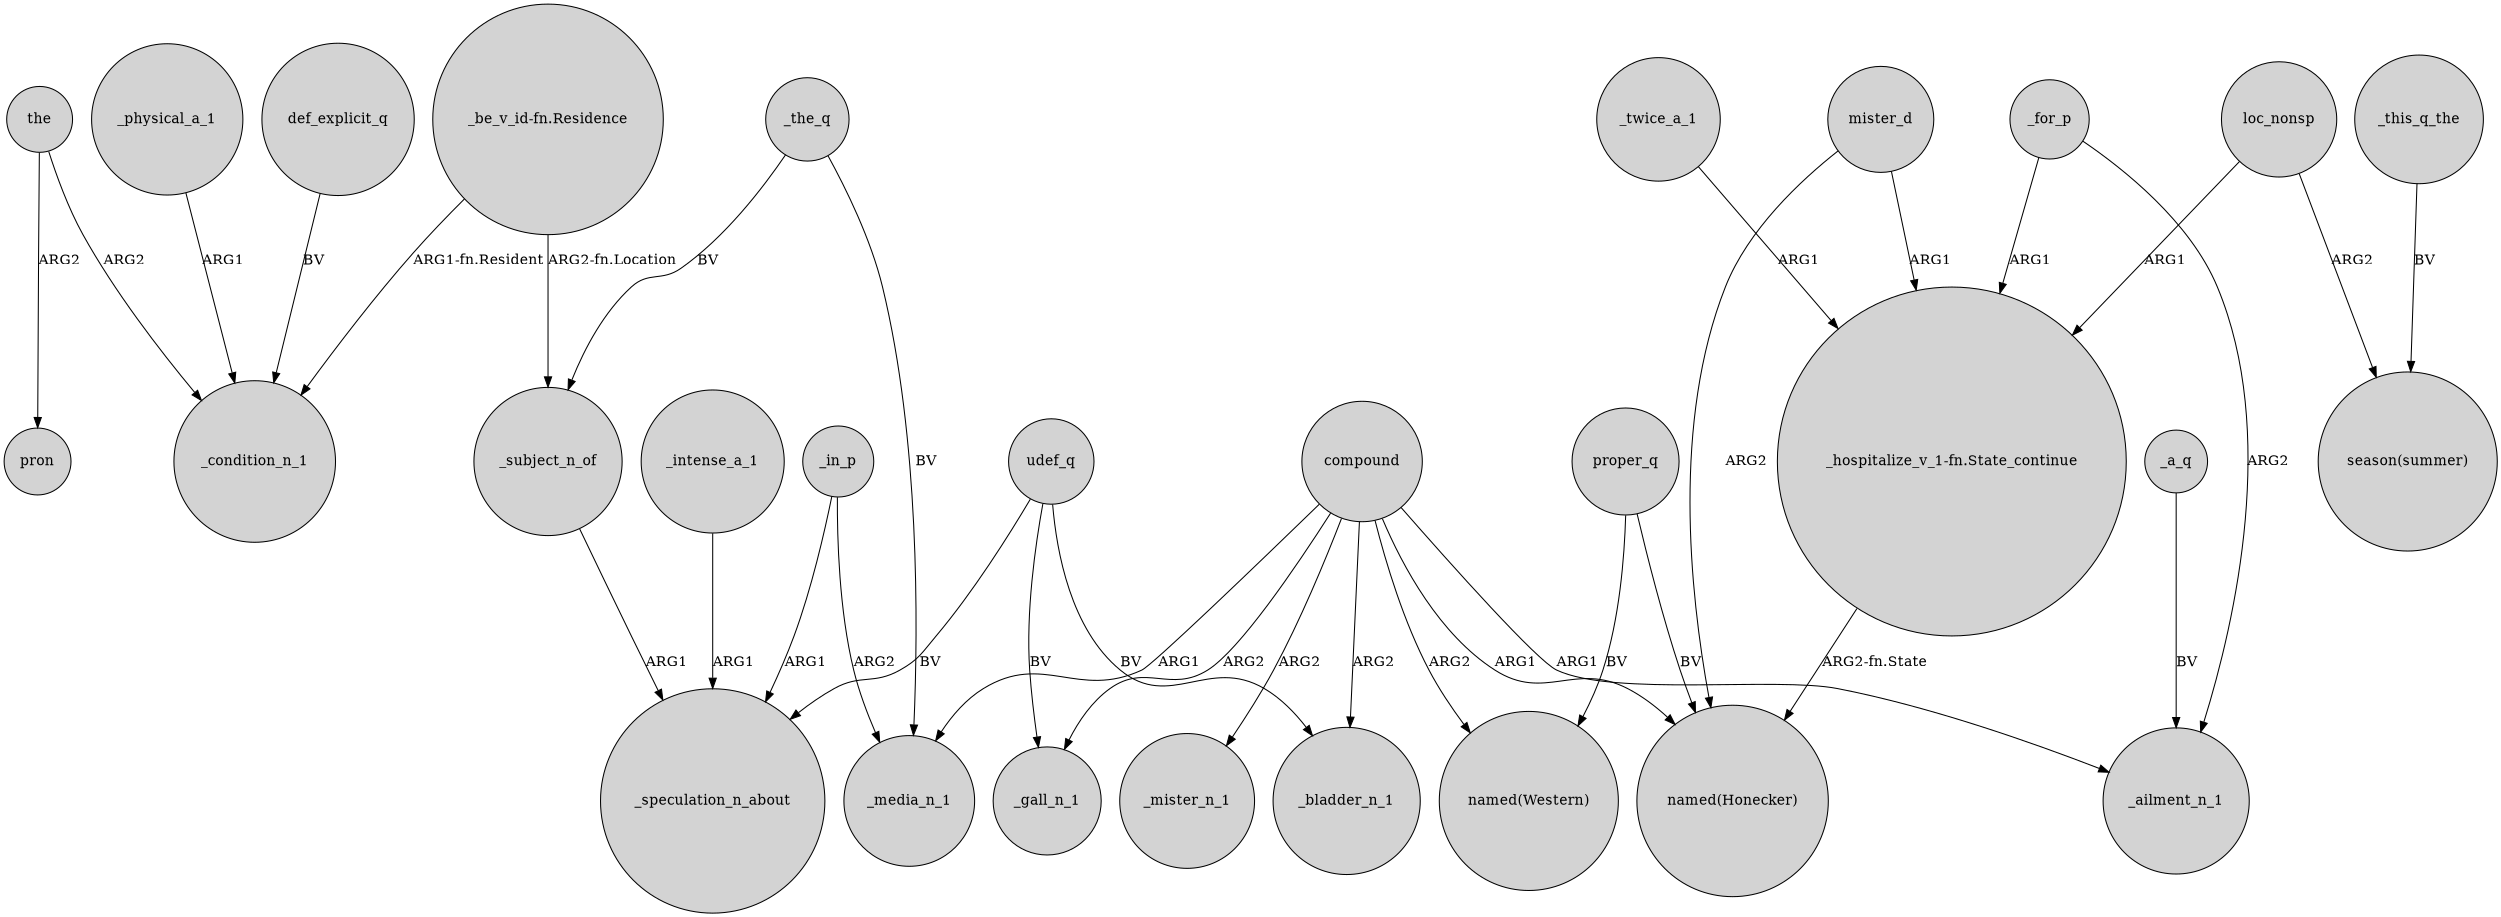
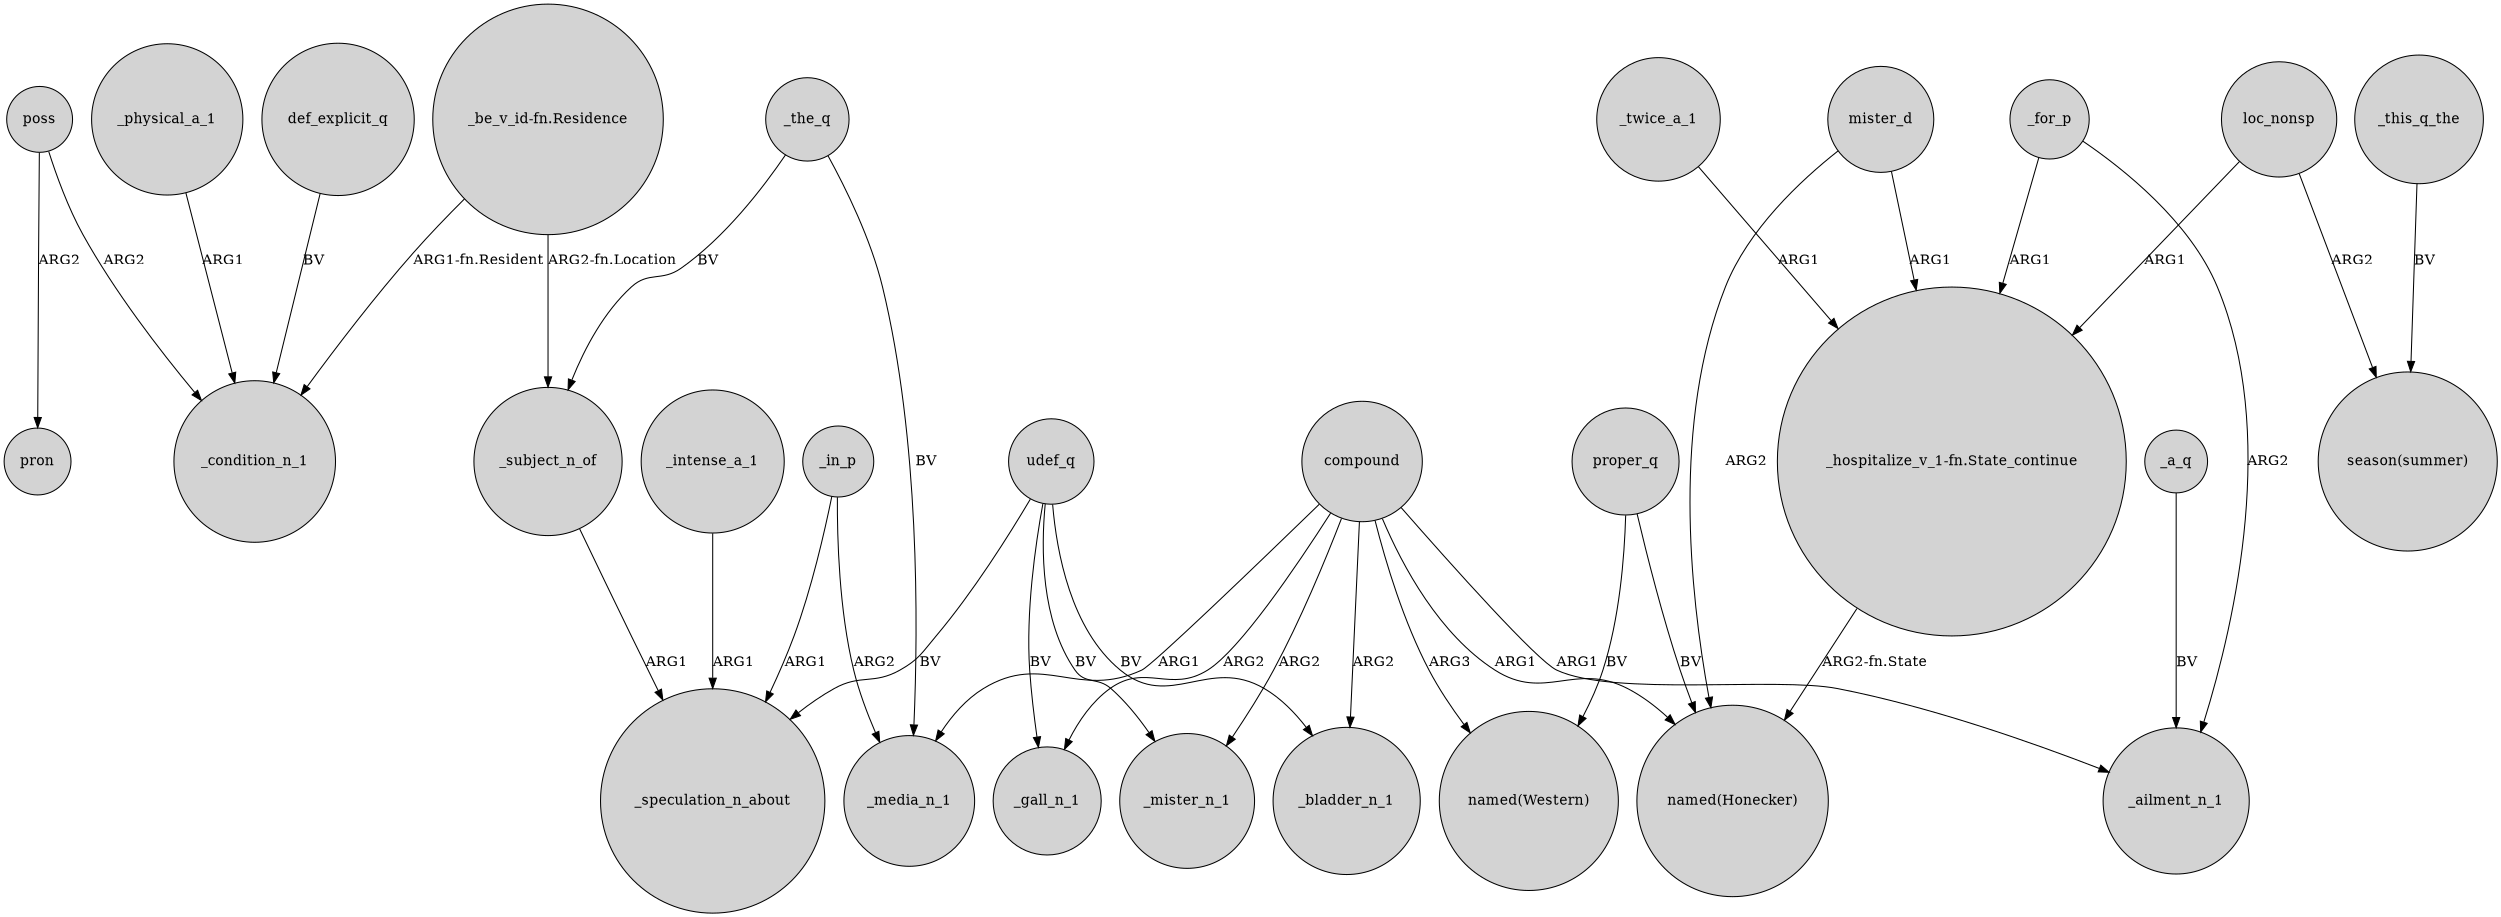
  digraph {
    node [shape=circle style=filled]
-   poss [label=the]
+   poss
    _condition_n_1
    pron
    loc_nonsp
    "season(summer)"
    "_hospitalize_v_1-fn.State_continue"
    "named(Honecker)"
    compound
    _mister_n_1
    _media_n_1
    "named(Western)"
    _bladder_n_1
    _gall_n_1
    _ailment_n_1
    _the_q
    _subject_n_of
    _speculation_n_about
    n18 [label=mister_d]
    "_be_v_id-fn.Residence"
    proper_q
    udef_q
    _in_p
    _for_p
    n24 [label=_this_q_the]
    _intense_a_1
    def_explicit_q
    _physical_a_1
    _a_q
    _twice_a_1
    poss -> _condition_n_1 [label=ARG2]
    poss -> pron [label=ARG2]
    loc_nonsp -> "season(summer)" [label=ARG2]
    loc_nonsp -> "_hospitalize_v_1-fn.State_continue" [label=ARG1]
    "_hospitalize_v_1-fn.State_continue" -> "named(Honecker)" [label="ARG2-fn.State"]
    compound -> "named(Honecker)" [label=ARG1]
    compound -> _mister_n_1 [label=ARG2]
    compound -> _media_n_1 [label=ARG1]
-   compound -> "named(Western)" [label=ARG2]
+   compound -> "named(Western)" [label=ARG3]
    compound -> _bladder_n_1 [label=ARG2]
    compound -> _gall_n_1 [label=ARG2]
    compound -> _ailment_n_1 [label=ARG1]
    _the_q -> _media_n_1 [label=BV]
    _the_q -> _subject_n_of [label=BV]
    _subject_n_of -> _speculation_n_about [label=ARG1]
    n18 -> "_hospitalize_v_1-fn.State_continue" [label=ARG1]
    n18 -> "named(Honecker)" [label=ARG2]
    "_be_v_id-fn.Residence" -> _condition_n_1 [label="ARG1-fn.Resident"]
    "_be_v_id-fn.Residence" -> _subject_n_of [label="ARG2-fn.Location"]
    proper_q -> "named(Honecker)" [label=BV]
    proper_q -> "named(Western)" [label=BV]
+   udef_q -> _mister_n_1 [label=BV]
    udef_q -> _bladder_n_1 [label=BV]
    udef_q -> _gall_n_1 [label=BV]
    udef_q -> _speculation_n_about [label=BV]
    _in_p -> _media_n_1 [label=ARG2]
    _in_p -> _speculation_n_about [label=ARG1]
    _for_p -> "_hospitalize_v_1-fn.State_continue" [label=ARG1]
    _for_p -> _ailment_n_1 [label=ARG2]
    n24 -> "season(summer)" [label=BV]
    _intense_a_1 -> _speculation_n_about [label=ARG1]
    def_explicit_q -> _condition_n_1 [label=BV]
    _physical_a_1 -> _condition_n_1 [label=ARG1]
    _a_q -> _ailment_n_1 [label=BV]
    _twice_a_1 -> "_hospitalize_v_1-fn.State_continue" [label=ARG1]
  }
